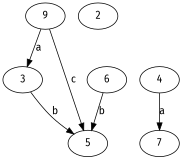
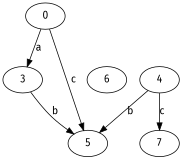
  strict digraph {
    fontname="Fira Sans"
    node [fontname="Fira Sans"]
    edge [fontname="Fira Sans"]
-   0 [label=9]
+   0
    3
    5
    n4 [label=6]
-   2
    4
    7
    0 -> 3 [label=a]
    0 -> 5 [label=c]
    3 -> 5 [label=b]
-   n4 -> 5 [label=b]
-   4 -> 7 [label=a]
+   4 -> 5 [label=b]
+   4 -> 7 [label=c]
  }
